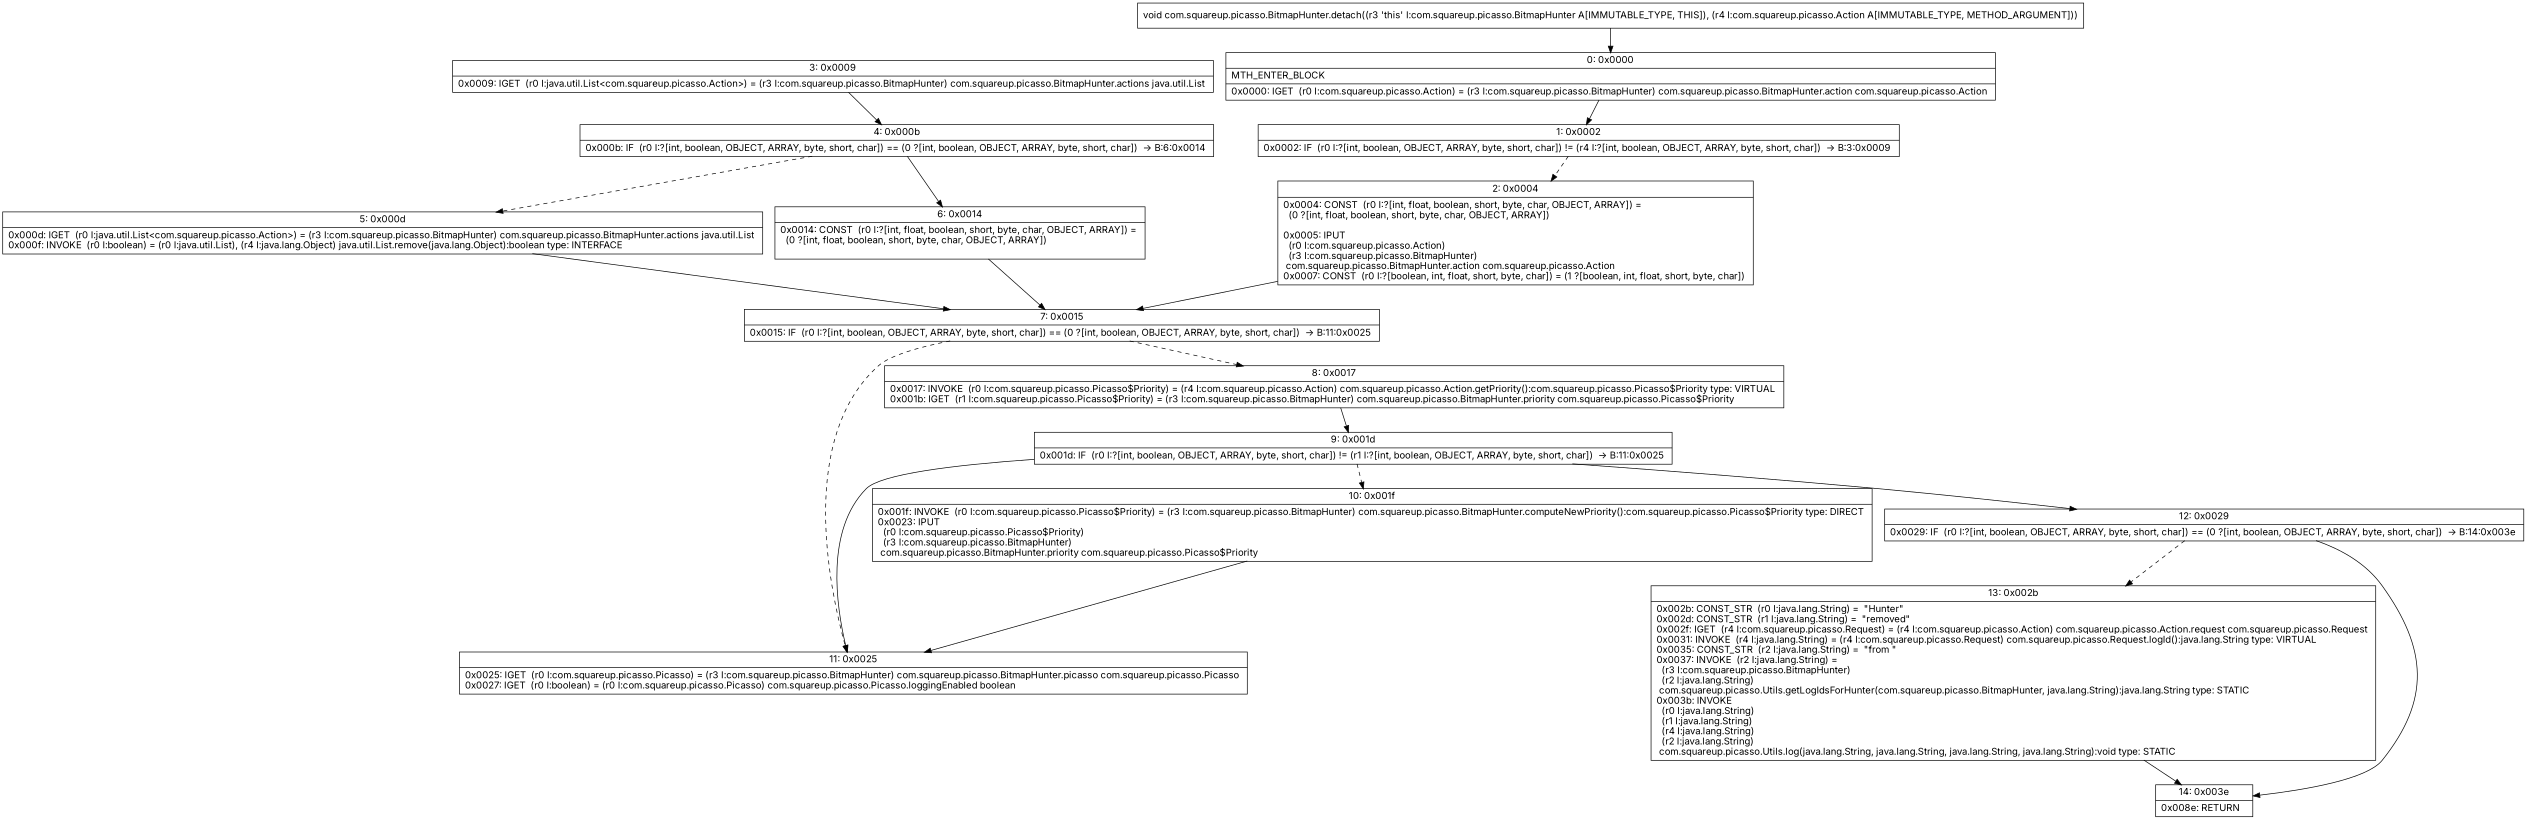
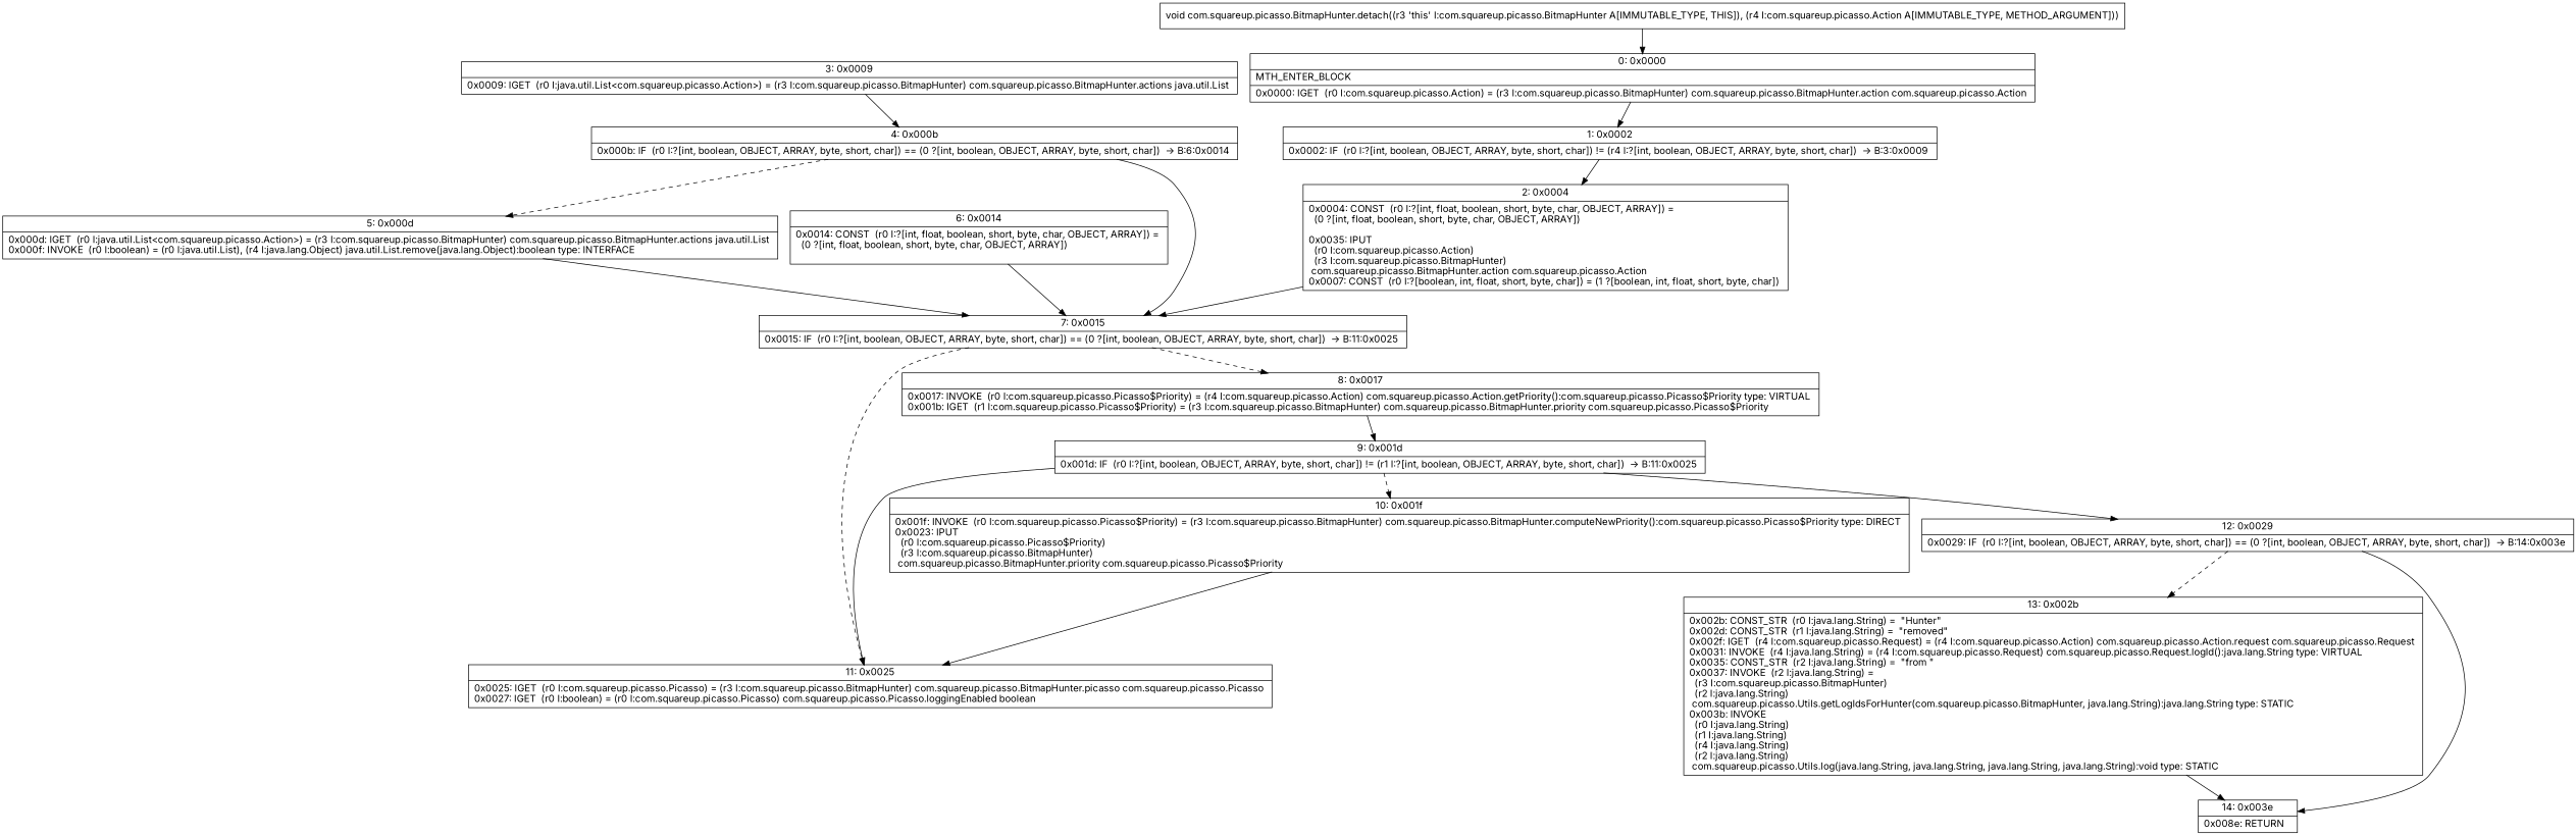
  digraph {
    fontname=Inter
    node [fontname=Inter shape=record]
    edge [fontname=Inter]
    n1 [label="{0\:\ 0x0000|MTH_ENTER_BLOCK\l|0x0000: IGET  (r0 I:com.squareup.picasso.Action) = (r3 I:com.squareup.picasso.BitmapHunter) com.squareup.picasso.BitmapHunter.action com.squareup.picasso.Action \l}"]
    n2 [label="{1\:\ 0x0002|0x0002: IF  (r0 I:?[int, boolean, OBJECT, ARRAY, byte, short, char]) != (r4 I:?[int, boolean, OBJECT, ARRAY, byte, short, char])  \-\> B:3:0x0009 \l}"]
-   n3 [label="{2\:\ 0x0004|0x0004: CONST  (r0 I:?[int, float, boolean, short, byte, char, OBJECT, ARRAY]) = \l  (0 ?[int, float, boolean, short, byte, char, OBJECT, ARRAY])\l \l0x0005: IPUT  \l  (r0 I:com.squareup.picasso.Action)\l  (r3 I:com.squareup.picasso.BitmapHunter)\l com.squareup.picasso.BitmapHunter.action com.squareup.picasso.Action \l0x0007: CONST  (r0 I:?[boolean, int, float, short, byte, char]) = (1 ?[boolean, int, float, short, byte, char]) \l}"]
+   n3 [label="{2\:\ 0x0004|0x0004: CONST  (r0 I:?[int, float, boolean, short, byte, char, OBJECT, ARRAY]) = \l  (0 ?[int, float, boolean, short, byte, char, OBJECT, ARRAY])\l \l0x0035: IPUT  \l  (r0 I:com.squareup.picasso.Action)\l  (r3 I:com.squareup.picasso.BitmapHunter)\l com.squareup.picasso.BitmapHunter.action com.squareup.picasso.Action \l0x0007: CONST  (r0 I:?[boolean, int, float, short, byte, char]) = (1 ?[boolean, int, float, short, byte, char]) \l}"]
    n4 [label="{7\:\ 0x0015|0x0015: IF  (r0 I:?[int, boolean, OBJECT, ARRAY, byte, short, char]) == (0 ?[int, boolean, OBJECT, ARRAY, byte, short, char])  \-\> B:11:0x0025 \l}"]
    n5 [label="{3\:\ 0x0009|0x0009: IGET  (r0 I:java.util.List\<com.squareup.picasso.Action\>) = (r3 I:com.squareup.picasso.BitmapHunter) com.squareup.picasso.BitmapHunter.actions java.util.List \l}"]
    n6 [label="{4\:\ 0x000b|0x000b: IF  (r0 I:?[int, boolean, OBJECT, ARRAY, byte, short, char]) == (0 ?[int, boolean, OBJECT, ARRAY, byte, short, char])  \-\> B:6:0x0014 \l}"]
    n7 [label="{8\:\ 0x0017|0x0017: INVOKE  (r0 I:com.squareup.picasso.Picasso$Priority) = (r4 I:com.squareup.picasso.Action) com.squareup.picasso.Action.getPriority():com.squareup.picasso.Picasso$Priority type: VIRTUAL \l0x001b: IGET  (r1 I:com.squareup.picasso.Picasso$Priority) = (r3 I:com.squareup.picasso.BitmapHunter) com.squareup.picasso.BitmapHunter.priority com.squareup.picasso.Picasso$Priority \l}"]
    n8 [label="{11\:\ 0x0025|0x0025: IGET  (r0 I:com.squareup.picasso.Picasso) = (r3 I:com.squareup.picasso.BitmapHunter) com.squareup.picasso.BitmapHunter.picasso com.squareup.picasso.Picasso \l0x0027: IGET  (r0 I:boolean) = (r0 I:com.squareup.picasso.Picasso) com.squareup.picasso.Picasso.loggingEnabled boolean \l}"]
    n9 [label="{5\:\ 0x000d|0x000d: IGET  (r0 I:java.util.List\<com.squareup.picasso.Action\>) = (r3 I:com.squareup.picasso.BitmapHunter) com.squareup.picasso.BitmapHunter.actions java.util.List \l0x000f: INVOKE  (r0 I:boolean) = (r0 I:java.util.List), (r4 I:java.lang.Object) java.util.List.remove(java.lang.Object):boolean type: INTERFACE \l}"]
    n10 [label="{6\:\ 0x0014|0x0014: CONST  (r0 I:?[int, float, boolean, short, byte, char, OBJECT, ARRAY]) = \l  (0 ?[int, float, boolean, short, byte, char, OBJECT, ARRAY])\l \l}"]
    n11 [label="{9\:\ 0x001d|0x001d: IF  (r0 I:?[int, boolean, OBJECT, ARRAY, byte, short, char]) != (r1 I:?[int, boolean, OBJECT, ARRAY, byte, short, char])  \-\> B:11:0x0025 \l}"]
    n12 [label="{10\:\ 0x001f|0x001f: INVOKE  (r0 I:com.squareup.picasso.Picasso$Priority) = (r3 I:com.squareup.picasso.BitmapHunter) com.squareup.picasso.BitmapHunter.computeNewPriority():com.squareup.picasso.Picasso$Priority type: DIRECT \l0x0023: IPUT  \l  (r0 I:com.squareup.picasso.Picasso$Priority)\l  (r3 I:com.squareup.picasso.BitmapHunter)\l com.squareup.picasso.BitmapHunter.priority com.squareup.picasso.Picasso$Priority \l}"]
    n13 [label="{12\:\ 0x0029|0x0029: IF  (r0 I:?[int, boolean, OBJECT, ARRAY, byte, short, char]) == (0 ?[int, boolean, OBJECT, ARRAY, byte, short, char])  \-\> B:14:0x003e \l}"]
    n14 [label="{13\:\ 0x002b|0x002b: CONST_STR  (r0 I:java.lang.String) =  \"Hunter\" \l0x002d: CONST_STR  (r1 I:java.lang.String) =  \"removed\" \l0x002f: IGET  (r4 I:com.squareup.picasso.Request) = (r4 I:com.squareup.picasso.Action) com.squareup.picasso.Action.request com.squareup.picasso.Request \l0x0031: INVOKE  (r4 I:java.lang.String) = (r4 I:com.squareup.picasso.Request) com.squareup.picasso.Request.logId():java.lang.String type: VIRTUAL \l0x0035: CONST_STR  (r2 I:java.lang.String) =  \"from \" \l0x0037: INVOKE  (r2 I:java.lang.String) = \l  (r3 I:com.squareup.picasso.BitmapHunter)\l  (r2 I:java.lang.String)\l com.squareup.picasso.Utils.getLogIdsForHunter(com.squareup.picasso.BitmapHunter, java.lang.String):java.lang.String type: STATIC \l0x003b: INVOKE  \l  (r0 I:java.lang.String)\l  (r1 I:java.lang.String)\l  (r4 I:java.lang.String)\l  (r2 I:java.lang.String)\l com.squareup.picasso.Utils.log(java.lang.String, java.lang.String, java.lang.String, java.lang.String):void type: STATIC \l}"]
    n15 [label="{14\:\ 0x003e|0x008e: RETURN   \l}"]
    n16 [label="{void com.squareup.picasso.BitmapHunter.detach((r3 'this' I:com.squareup.picasso.BitmapHunter A[IMMUTABLE_TYPE, THIS]), (r4 I:com.squareup.picasso.Action A[IMMUTABLE_TYPE, METHOD_ARGUMENT])) }"]
    n1 -> n2
-   n2 -> n3 [style=dashed]
+   n2 -> n3 [style=solid]
    n3 -> n4
    n4 -> n7 [style=dashed]
    n4 -> n8 [style=dashed]
    n5 -> n6
    n6 -> n9 [style=dashed]
-   n6 -> n10
+   n6 -> n4
    n7 -> n11
    n9 -> n4
    n10 -> n4
    n11 -> n8
    n11 -> n12 [style=dashed]
    n11 -> n13
    n12 -> n8
    n13 -> n14 [style=dashed]
    n13 -> n15
    n14 -> n15
    n16 -> n1
  }
